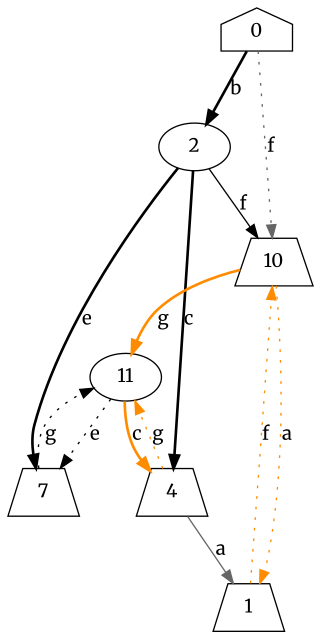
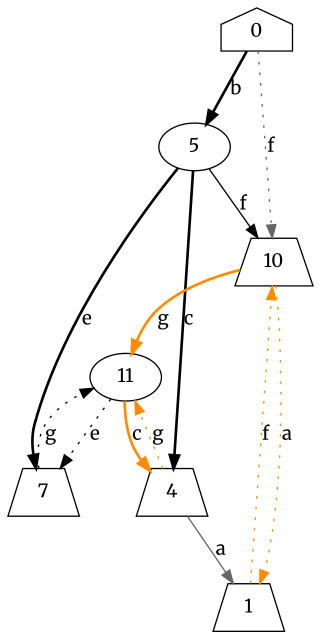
  strict digraph {
    fontname=Merriweather
    node [fontname=Merriweather shape=trapezium]
    edge [color=black fontname=Merriweather style=dotted]
    0 [shape=house]
-   2 [shape=ellipse]
+   2 [shape=ellipse label=5]
    10
    7
    4
    1
    11 [shape=ellipse]
    0 -> 2 [label=b style=bold]
    0 -> 10 [color=gray40 label=f]
    2 -> 10 [label=f style=solid]
    2 -> 7 [label=e style=bold]
    2 -> 4 [label=c style=bold]
    10 -> 1 [color=darkorange label=a]
    10 -> 11 [color=darkorange label=g style=bold]
    7 -> 11 [label=g]
    4 -> 1 [color=gray40 label=a style=solid]
    4 -> 11 [color=darkorange label=g]
    1 -> 10 [color=darkorange label=f]
    11 -> 7 [label=e]
    11 -> 4 [color=darkorange label=c style=bold]
  }
